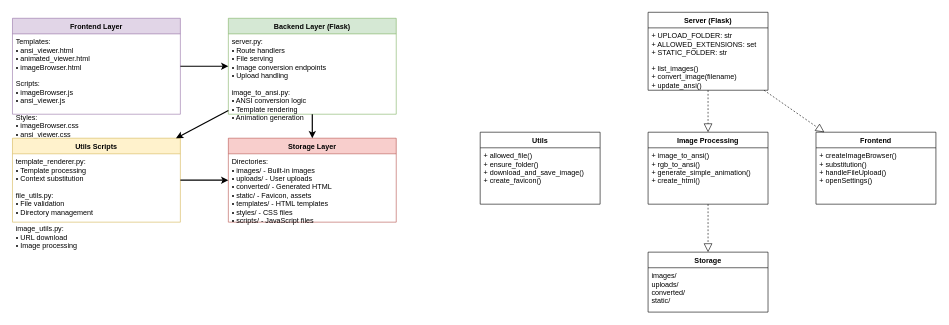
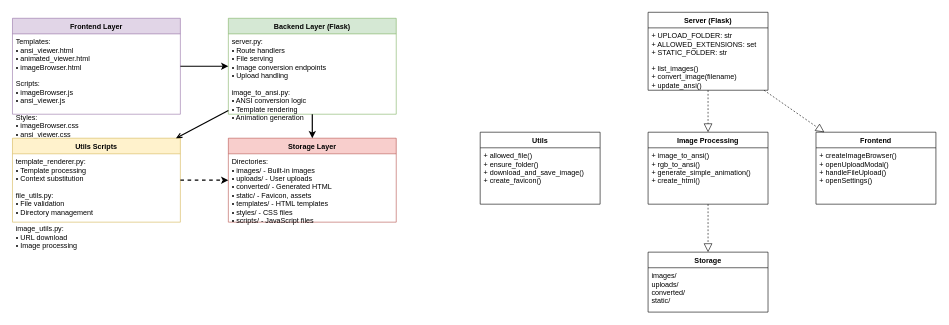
  <mxCell id="0" />
  <mxCell id="1" parent="0" />
  <mxCell id="2" value="Frontend Layer" style="swimlane;fontStyle=1;align=center;verticalAlign=top;childLayout=stackLayout;horizontal=1;startSize=26;horizontalStack=0;resizeParent=1;fillColor=#e1d5e7;strokeColor=#9673a6;" parent="1" vertex="1"><mxGeometry x="20" y="30" width="280" height="160" as="geometry" /></mxCell>
  <mxCell id="3" value="Templates:&#10;• ansi_viewer.html&#10;• animated_viewer.html&#10;• imageBrowser.html&#10;&#10;Scripts:&#10;• imageBrowser.js&#10;• ansi_viewer.js&#10;&#10;Styles:&#10;• imageBrowser.css&#10;• ansi_viewer.css" style="text;strokeColor=none;fillColor=none;align=left;verticalAlign=top;spacingLeft=4;" parent="2" vertex="1"><mxGeometry y="26" width="280" height="134" as="geometry" /></mxCell>
  <mxCell id="4" value="Backend Layer (Flask)" style="swimlane;fontStyle=1;align=center;verticalAlign=top;childLayout=stackLayout;horizontal=1;startSize=26;fillColor=#d5e8d4;strokeColor=#82b366;" parent="1" vertex="1"><mxGeometry x="380" y="30" width="280" height="160" as="geometry" /></mxCell>
  <mxCell id="5" value="server.py:&#10;• Route handlers&#10;• File serving&#10;• Image conversion endpoints&#10;• Upload handling&#10;&#10;image_to_ansi.py:&#10;• ANSI conversion logic&#10;• Template rendering&#10;• Animation generation" style="text;strokeColor=none;fillColor=none;align=left;verticalAlign=top;spacingLeft=4;" parent="4" vertex="1"><mxGeometry y="26" width="280" height="134" as="geometry" /></mxCell>
  <mxCell id="6" value="Utils Scripts" style="swimlane;fontStyle=1;align=center;verticalAlign=top;childLayout=stackLayout;horizontal=1;startSize=26;fillColor=#fff2cc;strokeColor=#d6b656;" parent="1" vertex="1"><mxGeometry x="20" y="230" width="280" height="140" as="geometry" /></mxCell>
  <mxCell id="7" value="template_renderer.py:&#10;• Template processing&#10;• Context substitution&#10;&#10;file_utils.py:&#10;• File validation&#10;• Directory management&#10;&#10;image_utils.py:&#10;• URL download&#10;• Image processing" style="text;strokeColor=none;fillColor=none;align=left;verticalAlign=top;spacingLeft=4;" parent="6" vertex="1"><mxGeometry y="26" width="280" height="114" as="geometry" /></mxCell>
  <mxCell id="8" value="Storage Layer" style="swimlane;fontStyle=1;align=center;verticalAlign=top;childLayout=stackLayout;horizontal=1;startSize=26;fillColor=#f8cecc;strokeColor=#b85450;" parent="1" vertex="1"><mxGeometry x="380" y="230" width="280" height="140" as="geometry" /></mxCell>
  <mxCell id="9" value="Directories:&#10;• images/ - Built-in images&#10;• uploads/ - User uploads&#10;• converted/ - Generated HTML&#10;• static/ - Favicon, assets&#10;• templates/ - HTML templates&#10;• styles/ - CSS files&#10;• scripts/ - JavaScript files" style="text;strokeColor=none;fillColor=none;align=left;verticalAlign=top;spacingLeft=4;" parent="8" vertex="1"><mxGeometry y="26" width="280" height="114" as="geometry" /></mxCell>
  <mxCell id="10" value="" style="endArrow=classic;html=1;strokeWidth=2;" parent="1" source="2" target="4" edge="1"><mxGeometry width="50" height="50" relative="1" as="geometry" /></mxCell>
- <mxCell id="11" value="" style="endArrow=classic;html=1;strokeWidth=2;" parent="1" source="4" target="6" edge="1"><mxGeometry width="50" height="50" relative="1" as="geometry" /></mxCell>
+ <mxCell id="11" value="" style="endArrow=open;html=1;strokeWidth=2;" parent="1" source="4" target="6" edge="1"><mxGeometry width="50" height="50" relative="1" as="geometry" /></mxCell>
  <mxCell id="12" value="" style="endArrow=classic;html=1;strokeWidth=2;" parent="1" source="4" target="8" edge="1"><mxGeometry width="50" height="50" relative="1" as="geometry" /></mxCell>
- <mxCell id="13" value="" style="endArrow=classic;html=1;strokeWidth=2;" parent="1" source="6" target="8" edge="1"><mxGeometry width="50" height="50" relative="1" as="geometry" /></mxCell>
+ <mxCell id="13" value="" style="endArrow=classic;html=1;strokeWidth=2;dashed=1;" parent="1" source="6" target="8" edge="1"><mxGeometry width="50" height="50" relative="1" as="geometry" /></mxCell>
  <mxCell id="14" value="Server (Flask)" style="swimlane;fontStyle=1;align=center;verticalAlign=top;childLayout=stackLayout;horizontal=1;startSize=26;horizontalStack=0;resizeParent=1;resizeParentMax=0;resizeLast=0;collapsible=1;marginBottom=0;" vertex="1" parent="1"><mxGeometry x="1080" y="20" width="200" height="130" as="geometry" /></mxCell>
  <mxCell id="15" value="+ UPLOAD_FOLDER: str&#10;+ ALLOWED_EXTENSIONS: set&#10;+ STATIC_FOLDER: str" style="text;strokeColor=none;fillColor=none;align=left;verticalAlign=top;spacingLeft=4;spacingRight=4;overflow=hidden;rotatable=0;points=[[0,0.5],[1,0.5]];portConstraint=eastwest;" vertex="1" parent="14"><mxGeometry y="26" width="200" height="54" as="geometry" /></mxCell>
  <mxCell id="16" value="+ list_images()&#10;+ convert_image(filename)&#10;+ update_ansi()" style="text;strokeColor=none;fillColor=none;align=left;verticalAlign=top;spacingLeft=4;spacingRight=4;overflow=hidden;rotatable=0;points=[[0,0.5],[1,0.5]];portConstraint=eastwest;" vertex="1" parent="14"><mxGeometry y="80" width="200" height="50" as="geometry" /></mxCell>
  <mxCell id="17" value="Image Processing" style="swimlane;fontStyle=1;align=center;verticalAlign=top;childLayout=stackLayout;horizontal=1;startSize=26;horizontalStack=0;resizeParent=1;resizeParentMax=0;resizeLast=0;collapsible=1;marginBottom=0;" vertex="1" parent="1"><mxGeometry x="1080" y="220" width="200" height="120" as="geometry" /></mxCell>
  <mxCell id="18" value="+ image_to_ansi()&#10;+ rgb_to_ansi()&#10;+ generate_simple_animation()&#10;+ create_html()" style="text;strokeColor=none;fillColor=none;align=left;verticalAlign=top;spacingLeft=4;spacingRight=4;overflow=hidden;rotatable=0;points=[[0,0.5],[1,0.5]];portConstraint=eastwest;" vertex="1" parent="17"><mxGeometry y="26" width="200" height="94" as="geometry" /></mxCell>
  <mxCell id="19" value="Utils" style="swimlane;fontStyle=1;align=center;verticalAlign=top;childLayout=stackLayout;horizontal=1;startSize=26;horizontalStack=0;resizeParent=1;resizeParentMax=0;resizeLast=0;collapsible=1;marginBottom=0;" vertex="1" parent="1"><mxGeometry x="800" y="220" width="200" height="120" as="geometry" /></mxCell>
  <mxCell id="20" value="+ allowed_file()&#10;+ ensure_folder()&#10;+ download_and_save_image()&#10;+ create_favicon()" style="text;strokeColor=none;fillColor=none;align=left;verticalAlign=top;spacingLeft=4;spacingRight=4;overflow=hidden;rotatable=0;points=[[0,0.5],[1,0.5]];portConstraint=eastwest;" vertex="1" parent="19"><mxGeometry y="26" width="200" height="94" as="geometry" /></mxCell>
  <mxCell id="21" value="Frontend" style="swimlane;fontStyle=1;align=center;verticalAlign=top;childLayout=stackLayout;horizontal=1;startSize=26;horizontalStack=0;resizeParent=1;resizeParentMax=0;resizeLast=0;collapsible=1;marginBottom=0;" vertex="1" parent="1"><mxGeometry x="1360" y="220" width="200" height="120" as="geometry" /></mxCell>
- <mxCell id="22" value="+ createImageBrowser()&#10;+ substitution()&#10;+ handleFileUpload()&#10;+ openSettings()" style="text;strokeColor=none;fillColor=none;align=left;verticalAlign=top;spacingLeft=4;spacingRight=4;overflow=hidden;rotatable=0;points=[[0,0.5],[1,0.5]];portConstraint=eastwest;" vertex="1" parent="21"><mxGeometry y="26" width="200" height="94" as="geometry" /></mxCell>
+ <mxCell id="22" value="+ createImageBrowser()&#10;+ openUploadModal()&#10;+ handleFileUpload()&#10;+ openSettings()" style="text;strokeColor=none;fillColor=none;align=left;verticalAlign=top;spacingLeft=4;spacingRight=4;overflow=hidden;rotatable=0;points=[[0,0.5],[1,0.5]];portConstraint=eastwest;" vertex="1" parent="21"><mxGeometry y="26" width="200" height="94" as="geometry" /></mxCell>
  <mxCell id="23" value="Storage" style="swimlane;fontStyle=1;align=center;verticalAlign=top;childLayout=stackLayout;horizontal=1;startSize=26;horizontalStack=0;resizeParent=1;resizeParentMax=0;resizeLast=0;collapsible=1;marginBottom=0;" vertex="1" parent="1"><mxGeometry x="1080" y="420" width="200" height="100" as="geometry" /></mxCell>
  <mxCell id="24" value="images/&#10;uploads/&#10;converted/&#10;static/" style="text;strokeColor=none;fillColor=none;align=left;verticalAlign=top;spacingLeft=4;spacingRight=4;overflow=hidden;rotatable=0;points=[[0,0.5],[1,0.5]];portConstraint=eastwest;" vertex="1" parent="23"><mxGeometry y="26" width="200" height="74" as="geometry" /></mxCell>
  <mxCell id="25" value="" style="endArrow=block;dashed=1;endFill=0;endSize=12;html=1;" edge="1" parent="1" source="14" target="17"><mxGeometry width="160" relative="1" as="geometry" /></mxCell>
  <mxCell id="26" value="" style="endArrow=block;dashed=1;endFill=0;endSize=12;html=1;" edge="1" parent="1" source="14" target="21"><mxGeometry width="160" relative="1" as="geometry" /></mxCell>
  <mxCell id="27" value="" style="endArrow=block;dashed=1;endFill=0;endSize=12;html=1;" edge="1" parent="1" source="17" target="23"><mxGeometry width="160" relative="1" as="geometry" /></mxCell>
